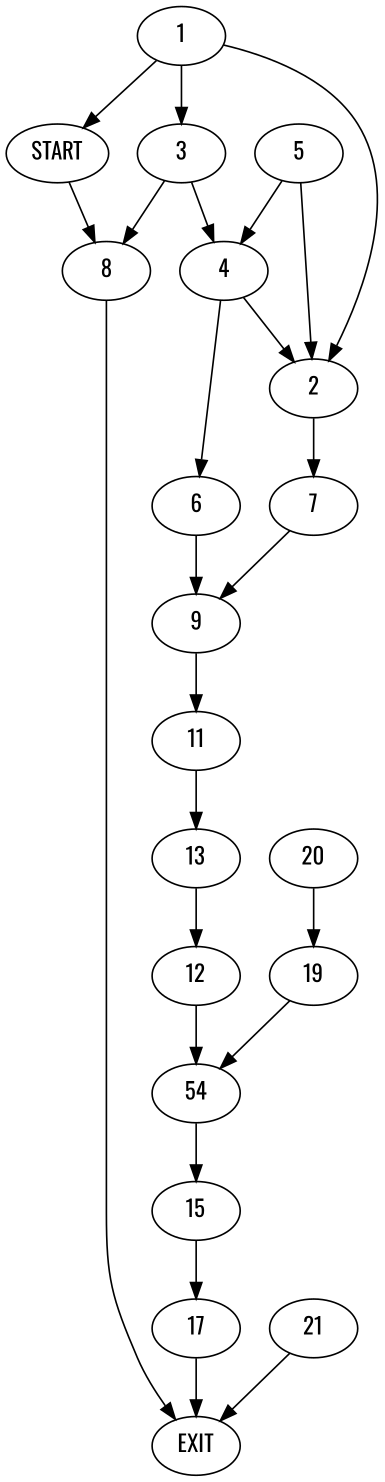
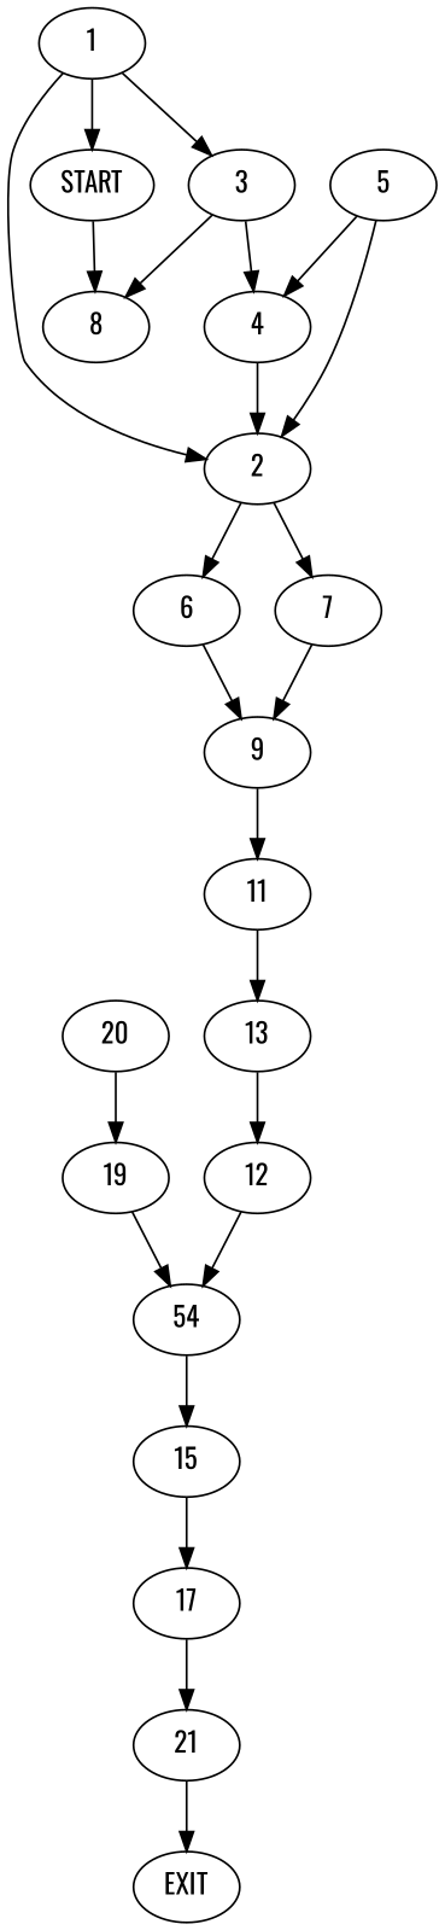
  digraph {
    fontname=Oswald
    node [fontname=Oswald]
    edge [fontname=Oswald]
    n1 [label=START]
    8
    1
    2
    3
    n6 [label=EXIT]
    6
    7
    4
    9
    5
    11
    13
    n14 [label=54]
    12
    15
    17
    21
    19
    20
    n1 -> 8
-   8 -> n6
    1 -> n1
    1 -> 2
    1 -> 3
-   4 -> 6
+   2 -> 6
    2 -> 7
    3 -> 8
    3 -> 4
    6 -> 9
    7 -> 9
    4 -> 2
    9 -> 11
    5 -> 2
    5 -> 4
    11 -> 13
    13 -> 12
    n14 -> 15
    12 -> n14
    15 -> 17
-   17 -> n6
+   17 -> 21
    21 -> n6
    19 -> n14
    20 -> 19
  }
